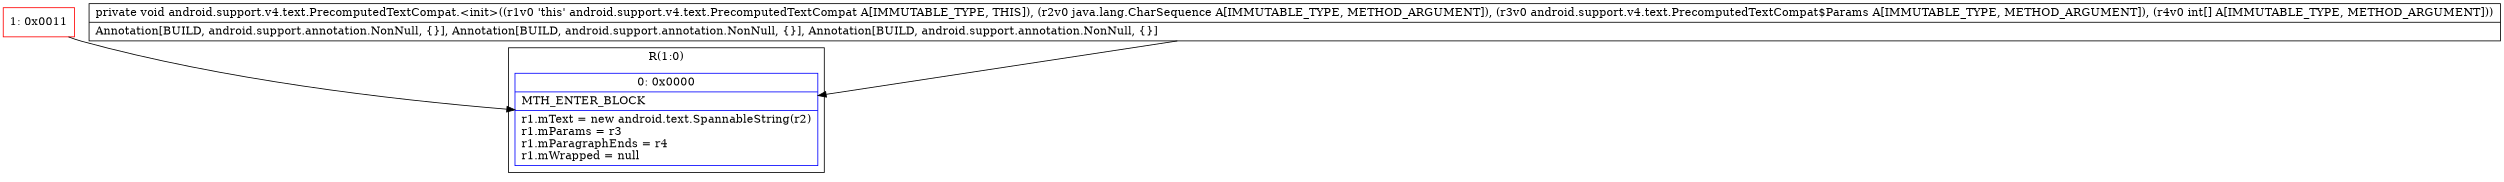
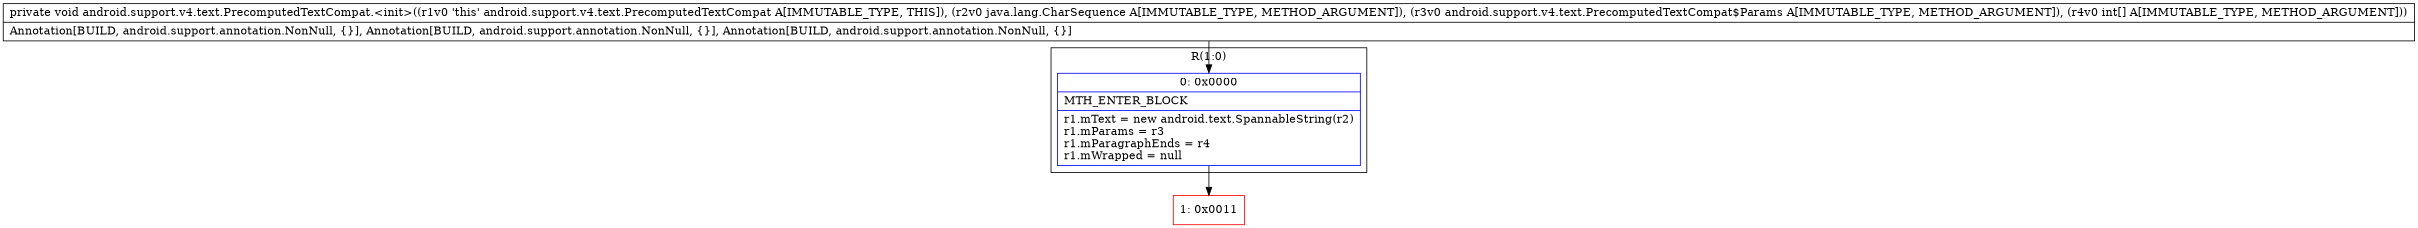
  digraph {
    node [shape=record]
    n1 [color=blue label="{0\:\ 0x0000|MTH_ENTER_BLOCK\l|r1.mText = new android.text.SpannableString(r2)\lr1.mParams = r3\lr1.mParagraphEnds = r4\lr1.mWrapped = null\l}"]
    n2 [color=red label="{1\:\ 0x0011}"]
    n3 [label="{private void android.support.v4.text.PrecomputedTextCompat.\<init\>((r1v0 'this' android.support.v4.text.PrecomputedTextCompat A[IMMUTABLE_TYPE, THIS]), (r2v0 java.lang.CharSequence A[IMMUTABLE_TYPE, METHOD_ARGUMENT]), (r3v0 android.support.v4.text.PrecomputedTextCompat$Params A[IMMUTABLE_TYPE, METHOD_ARGUMENT]), (r4v0 int[] A[IMMUTABLE_TYPE, METHOD_ARGUMENT]))  | Annotation[BUILD, android.support.annotation.NonNull, \{\}], Annotation[BUILD, android.support.annotation.NonNull, \{\}], Annotation[BUILD, android.support.annotation.NonNull, \{\}]\l}"]
    subgraph cluster_1 {
      label="R(1:0)"
      n1
    }
-   n2 -> n1
+   n1 -> n2
    n3 -> n1
  }
